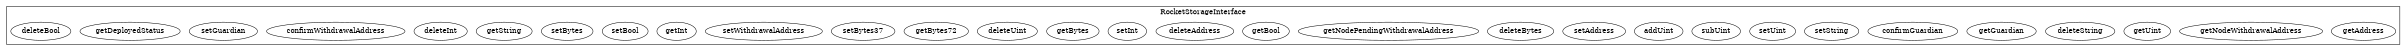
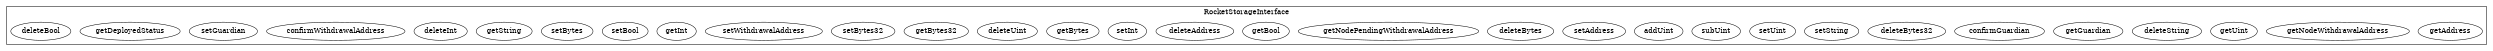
  strict digraph {
    n1 [label=getAddress]
    n2 [label=getNodeWithdrawalAddress]
    n3 [label=getUint]
    n4 [label=deleteString]
    n5 [label=getGuardian]
    n6 [label=confirmGuardian]
+   n7 [label=deleteBytes32]
    n8 [label=setString]
    n9 [label=setUint]
    n10 [label=subUint]
    n11 [label=addUint]
    n12 [label=setAddress]
    n13 [label=deleteBytes]
    n14 [label=getNodePendingWithdrawalAddress]
    n15 [label=getBool]
    n16 [label=deleteAddress]
    n17 [label=setInt]
    n18 [label=getBytes]
    n19 [label=deleteUint]
-   n20 [label=getBytes72]
-   n21 [label=setBytes37]
+   n20 [label=getBytes32]
+   n21 [label=setBytes32]
    n22 [label=setWithdrawalAddress]
    n23 [label=getInt]
    n24 [label=setBool]
    n25 [label=setBytes]
    n26 [label=getString]
    n27 [label=deleteInt]
    n28 [label=confirmWithdrawalAddress]
    n29 [label=setGuardian]
    n30 [label=getDeployedStatus]
    n31 [label=deleteBool]
    subgraph cluster_1 {
      label=RocketStorageInterface
      n1
      n2
      n3
      n4
      n5
      n6
+     n7
      n8
      n9
      n10
      n11
      n12
      n13
      n14
      n15
      n16
      n17
      n18
      n19
      n20
      n21
      n22
      n23
      n24
      n25
      n26
      n27
      n28
      n29
      n30
      n31
    }
    subgraph cluster_2 {
      label="[Solidity]"
    }
  }
